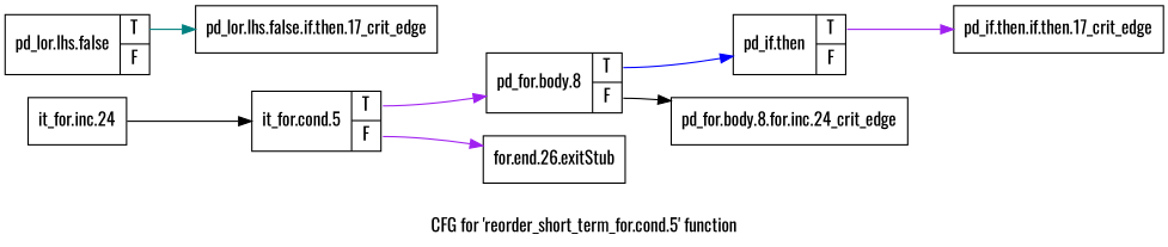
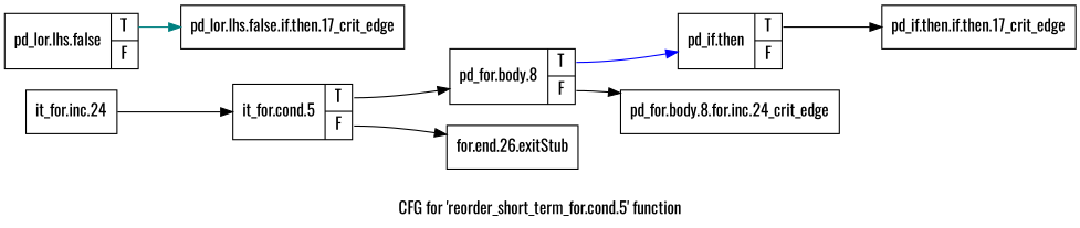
  digraph {
    fontname=Oswald
    label="CFG for 'reorder_short_term_for.cond.5' function"
    rankdir=LR
    node [fontname=Oswald shape=record]
    edge [color=purple fontname=Oswald tailport=s0]
    n1 [label="{it_for.cond.5|{<s0>T|<s1>F}}"]
    n2 [label="{for.end.26.exitStub}"]
    n3 [label="{pd_for.body.8|{<s0>T|<s1>F}}"]
    n4 [label="{pd_if.then|{<s0>T|<s1>F}}"]
    n5 [label="{pd_for.body.8.for.inc.24_crit_edge}"]
    n6 [label="{pd_if.then.if.then.17_crit_edge}"]
    n7 [label="{pd_lor.lhs.false|{<s0>T|<s1>F}}"]
    n8 [label="{pd_lor.lhs.false.if.then.17_crit_edge}"]
    n9 [label="{it_for.inc.24}"]
-   n1 -> n2 [tailport=s1]
-   n1 -> n3
+   n1 -> n2 [color=black tailport=s1]
+   n1 -> n3 [color=black]
    n3 -> n4 [color=blue]
    n3 -> n5 [color=black tailport=s1]
-   n4 -> n6
+   n4 -> n6 [color=black]
    n7 -> n8 [color=teal]
    n9 -> n1 [color=black tailport=""]
  }
